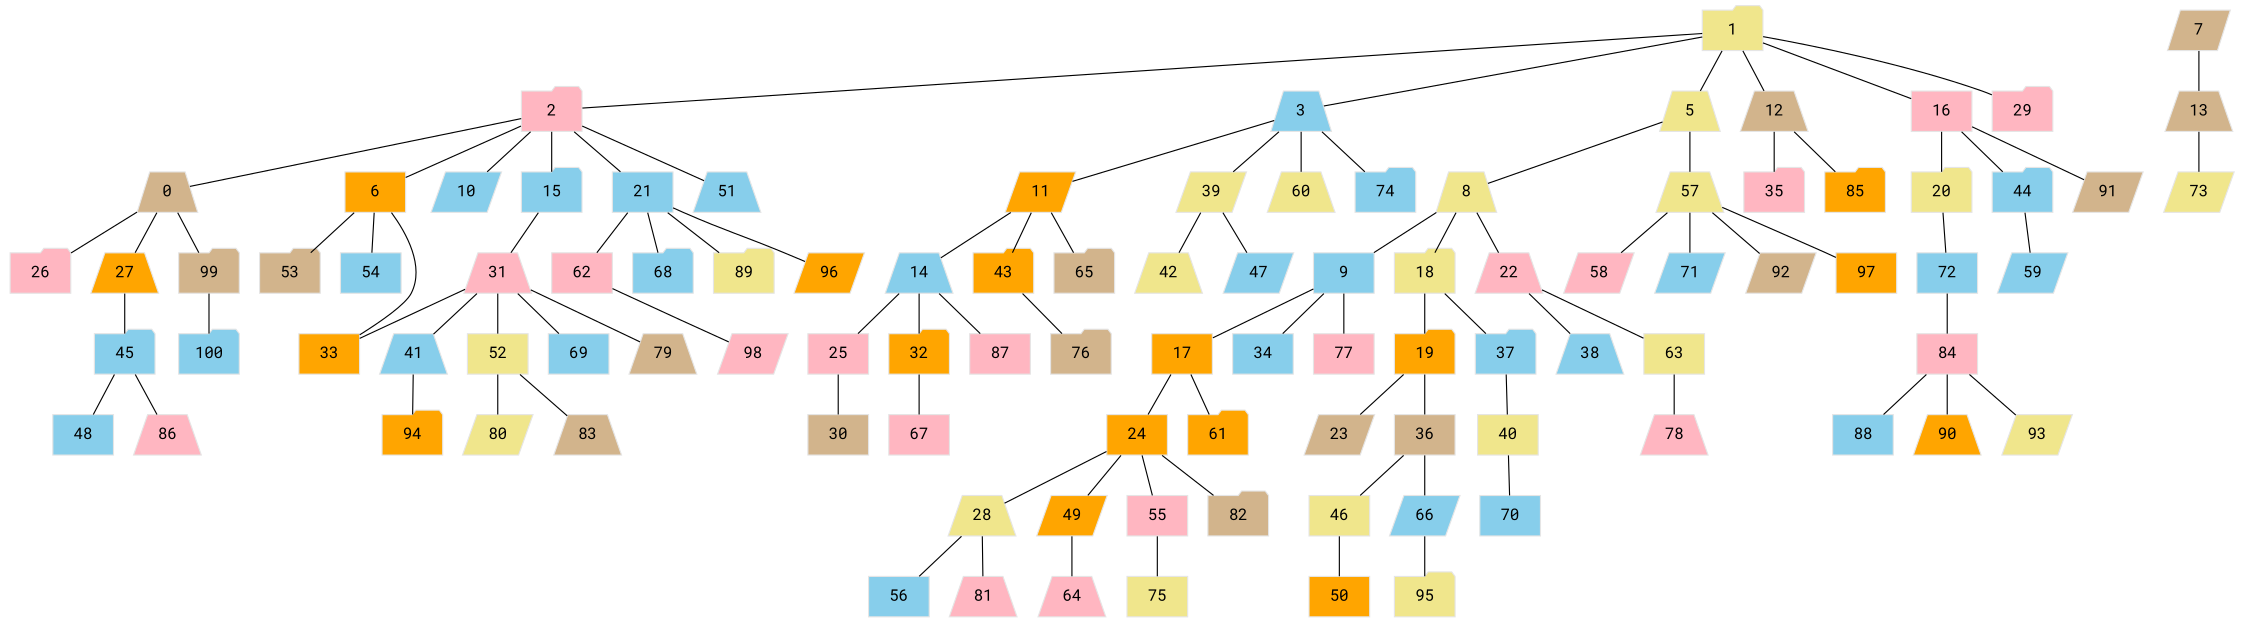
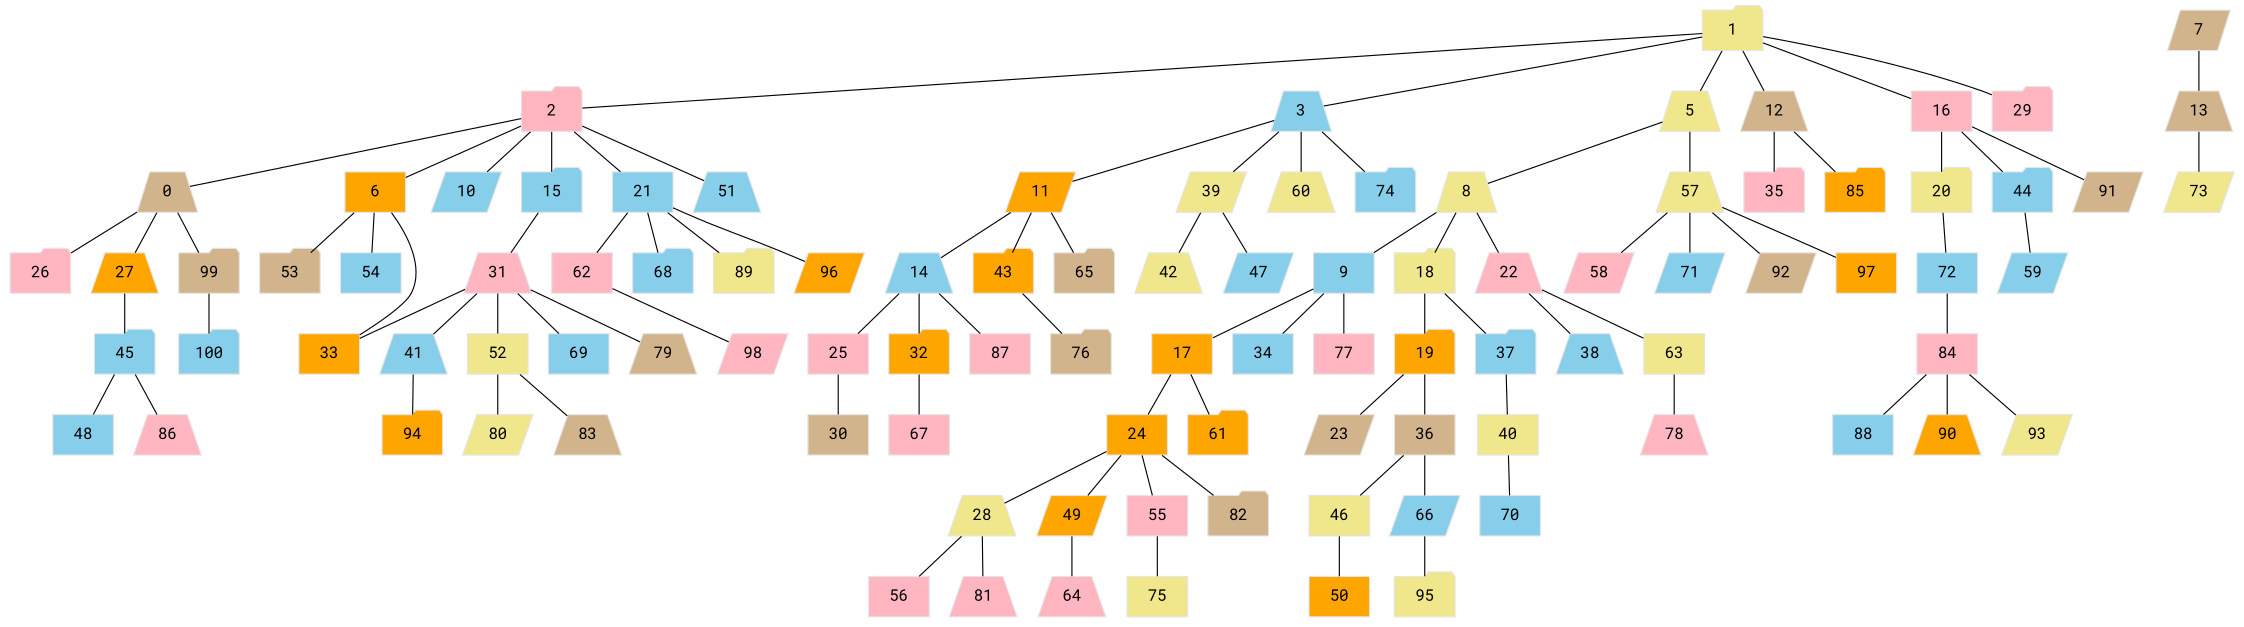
  graph {
    fontname="Roboto Mono"
    node [color=gray90 fillcolor=skyblue fontname="Roboto Mono" shape=box style=filled]
    edge [fontname="Roboto Mono"]
    1 [fillcolor=khaki shape=folder]
    2 [fillcolor=lightpink shape=folder]
    3 [shape=trapezium]
    5 [fillcolor=khaki shape=trapezium]
    12 [fillcolor=tan shape=trapezium]
    16 [fillcolor=lightpink]
    29 [fillcolor=lightpink shape=folder]
    n8 [fillcolor=tan label=0 shape=trapezium]
    6 [fillcolor=orange]
    10 [shape=parallelogram]
    15 [shape=folder]
    21
    51 [shape=trapezium]
    11 [fillcolor=orange shape=parallelogram]
    39 [fillcolor=khaki shape=parallelogram]
    60 [fillcolor=khaki shape=trapezium]
    74 [shape=folder]
    8 [fillcolor=khaki shape=trapezium]
    57 [fillcolor=khaki shape=trapezium]
    35 [fillcolor=lightpink shape=folder]
    85 [fillcolor=orange shape=folder]
    20 [fillcolor=khaki shape=folder]
    44 [shape=folder]
    91 [fillcolor=tan shape=parallelogram]
    26 [fillcolor=lightpink shape=folder]
    27 [fillcolor=orange shape=trapezium]
    99 [fillcolor=tan shape=folder]
    53 [fillcolor=tan shape=folder]
    54
    33 [fillcolor=orange]
    31 [fillcolor=lightpink shape=trapezium]
    62 [fillcolor=lightpink]
    68 [shape=folder]
    89 [fillcolor=khaki shape=folder]
    96 [fillcolor=orange shape=parallelogram]
    14 [shape=trapezium]
    43 [fillcolor=orange shape=folder]
    65 [fillcolor=tan shape=folder]
    42 [fillcolor=khaki shape=trapezium]
    47 [shape=parallelogram]
    45 [shape=folder]
    100 [shape=folder]
    9
    18 [fillcolor=khaki shape=folder]
    22 [fillcolor=lightpink shape=trapezium]
    58 [fillcolor=lightpink shape=parallelogram]
    71 [shape=parallelogram]
    92 [fillcolor=tan shape=parallelogram]
    97 [fillcolor=orange]
    7 [fillcolor=tan shape=parallelogram]
    13 [fillcolor=tan shape=trapezium]
    73 [fillcolor=khaki shape=parallelogram]
    17 [fillcolor=orange]
    34
    77 [fillcolor=lightpink]
    19 [fillcolor=orange shape=folder]
    37 [shape=folder]
    38 [shape=trapezium]
    63 [fillcolor=khaki]
    24 [fillcolor=orange]
    61 [fillcolor=orange shape=folder]
    25 [fillcolor=lightpink]
    32 [fillcolor=orange shape=folder]
    87 [fillcolor=lightpink]
    76 [fillcolor=tan shape=folder]
    30 [fillcolor=tan]
    67 [fillcolor=lightpink]
    41 [shape=trapezium]
    52 [fillcolor=khaki]
    69
    79 [fillcolor=tan shape=trapezium]
    72
    59 [shape=parallelogram]
    28 [fillcolor=khaki shape=trapezium]
    49 [fillcolor=orange shape=parallelogram]
    55 [fillcolor=lightpink]
    82 [fillcolor=tan shape=folder]
    23 [fillcolor=tan shape=parallelogram]
    36 [fillcolor=tan]
    40 [fillcolor=khaki]
    46 [fillcolor=khaki]
    66 [shape=parallelogram]
    84 [fillcolor=lightpink]
    98 [fillcolor=lightpink shape=parallelogram]
    78 [fillcolor=lightpink shape=trapezium]
-   56
+   56 [fillcolor=lightpink]
    81 [fillcolor=lightpink shape=trapezium]
    64 [fillcolor=lightpink shape=trapezium]
    75 [fillcolor=khaki]
    48
    86 [fillcolor=lightpink shape=trapezium]
    94 [fillcolor=orange shape=folder]
    80 [fillcolor=khaki shape=parallelogram]
    83 [fillcolor=tan shape=trapezium]
    50 [fillcolor=orange]
    95 [fillcolor=khaki shape=folder]
    70
    88
    90 [fillcolor=orange shape=trapezium]
    93 [fillcolor=khaki shape=parallelogram]
    1 -- 2
    1 -- 3
    1 -- 5
    1 -- 12
    1 -- 16
    1 -- 29
    2 -- n8
    2 -- 6
    2 -- 10
    2 -- 15
    2 -- 21
    2 -- 51
    3 -- 11
    3 -- 39
    3 -- 60
    3 -- 74
    5 -- 8
    5 -- 57
    12 -- 35
    12 -- 85
    16 -- 20
    16 -- 44
    16 -- 91
    n8 -- 26
    n8 -- 27
    n8 -- 99
    6 -- 53
    6 -- 54
    6 -- 33
    15 -- 31
    21 -- 62
    21 -- 68
    21 -- 89
    21 -- 96
    11 -- 14
    11 -- 43
    11 -- 65
    39 -- 42
    39 -- 47
    8 -- 9
    8 -- 18
    8 -- 22
    57 -- 58
    57 -- 71
    57 -- 92
    57 -- 97
    20 -- 72
    44 -- 59
    27 -- 45
    99 -- 100
    31 -- 33
    31 -- 41
    31 -- 52
    31 -- 69
    31 -- 79
    62 -- 98
    14 -- 25
    14 -- 32
    14 -- 87
    43 -- 76
    45 -- 48
    45 -- 86
    9 -- 17
    9 -- 34
    9 -- 77
    18 -- 19
    18 -- 37
    22 -- 38
    22 -- 63
    7 -- 13
    13 -- 73
    17 -- 24
    17 -- 61
    19 -- 23
    19 -- 36
    37 -- 40
    63 -- 78
    24 -- 28
    24 -- 49
    24 -- 55
    24 -- 82
    25 -- 30
    32 -- 67
    41 -- 94
    52 -- 80
    52 -- 83
    72 -- 84
    28 -- 56
    28 -- 81
    49 -- 64
    55 -- 75
    36 -- 46
    36 -- 66
    40 -- 70
    46 -- 50
    66 -- 95
    84 -- 88
    84 -- 90
    84 -- 93
  }
